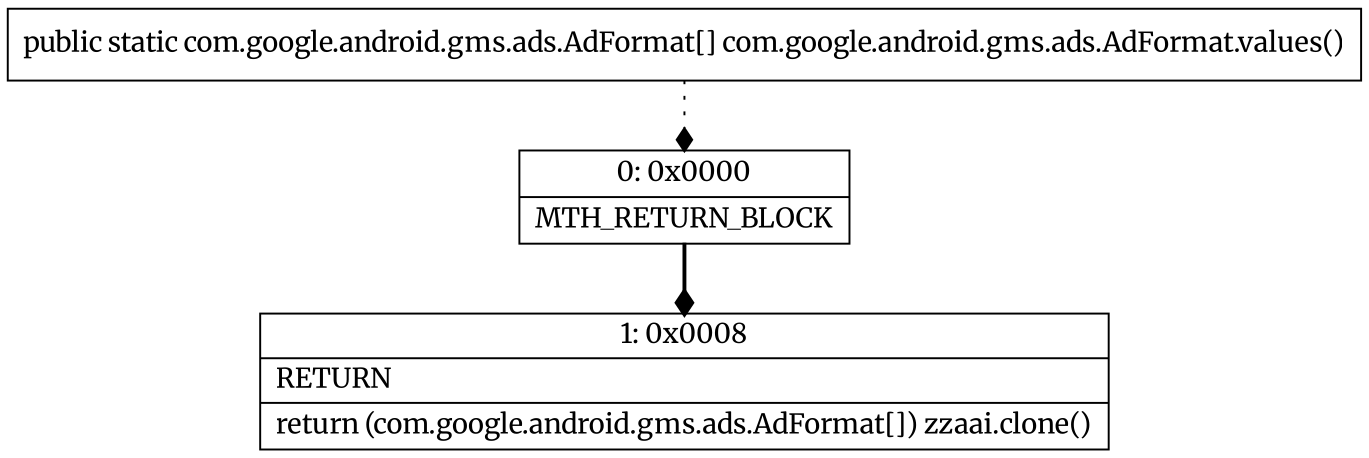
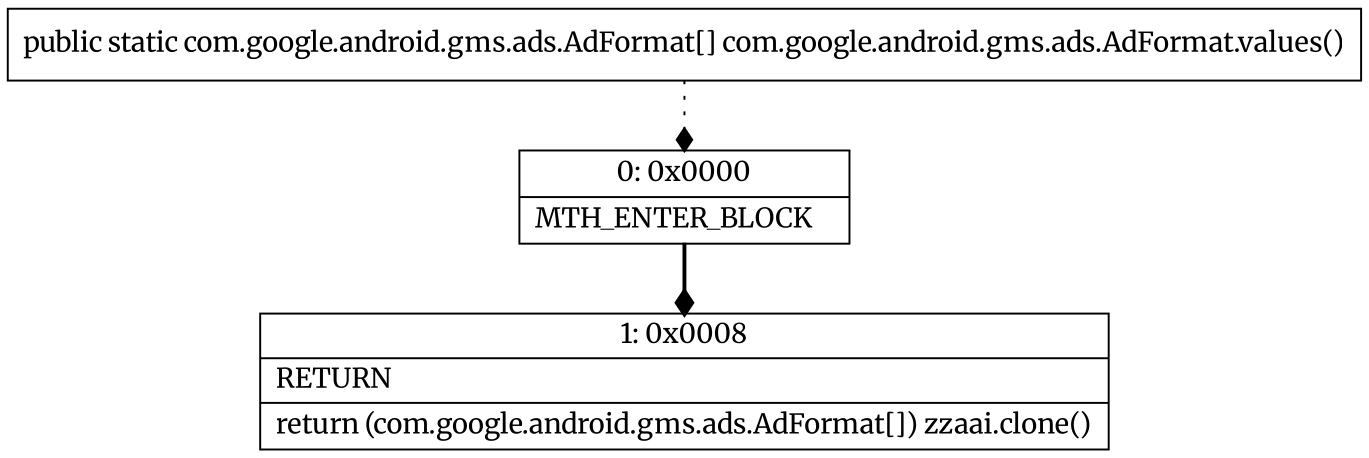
  digraph {
    fontname=Merriweather
    node [shape=record fontname=Merriweather]
    edge [color=black arrowhead=diamond fontname=Merriweather]
-   n1 [label="{0\:\ 0x0000|MTH_RETURN_BLOCK\l}"]
+   n1 [label="{0\:\ 0x0000|MTH_ENTER_BLOCK\l}"]
    n2 [label="{1\:\ 0x0008|RETURN\l|return (com.google.android.gms.ads.AdFormat[]) zzaai.clone()\l}"]
    n3 [label="{public static com.google.android.gms.ads.AdFormat[] com.google.android.gms.ads.AdFormat.values() }"]
    n1 -> n2 [style=bold]
    n3 -> n1 [style=dotted]
  }
